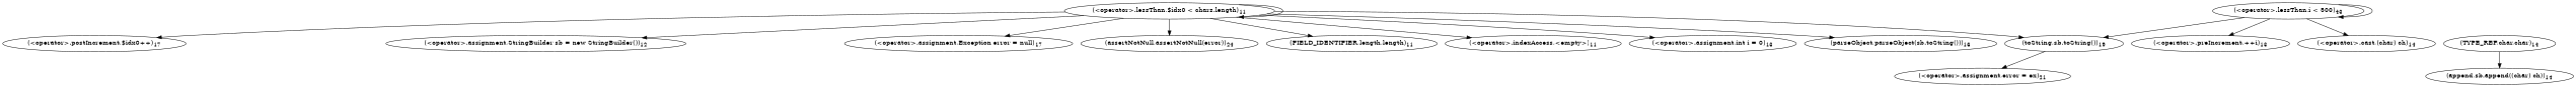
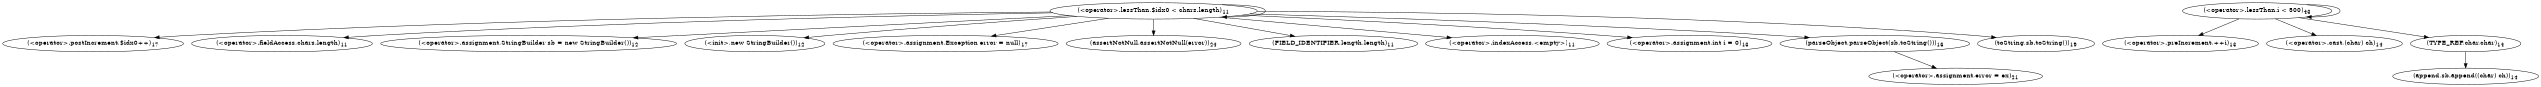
  digraph {
    n1 [label=<(&lt;operator&gt;.lessThan,$idx0 &lt; chars.length)<SUB>11</SUB>>]
    n2 [label=<(&lt;operator&gt;.postIncrement,$idx0++)<SUB>17</SUB>>]
+   n3 [label=<(&lt;operator&gt;.fieldAccess,chars.length)<SUB>11</SUB>>]
    n4 [label=<(&lt;operator&gt;.assignment,StringBuilder sb = new StringBuilder())<SUB>12</SUB>>]
+   n5 [label=<(&lt;init&gt;,new StringBuilder())<SUB>12</SUB>>]
    n6 [label=<(&lt;operator&gt;.assignment,Exception error = null)<SUB>17</SUB>>]
    n7 [label=<(assertNotNull,assertNotNull(error))<SUB>24</SUB>>]
    n8 [label=<(FIELD_IDENTIFIER,length,length)<SUB>11</SUB>>]
    n9 [label=<(&lt;operator&gt;.indexAccess,&lt;empty&gt;)<SUB>11</SUB>>]
    n10 [label=<(&lt;operator&gt;.assignment,int i = 0)<SUB>13</SUB>>]
    n11 [label=<(parseObject,parseObject(sb.toString()))<SUB>16</SUB>>]
    n12 [label=<(toString,sb.toString())<SUB>19</SUB>>]
    n13 [label=<(&lt;operator&gt;.lessThan,i &lt; 500)<SUB>43</SUB>>]
    n14 [label=<(&lt;operator&gt;.preIncrement,++i)<SUB>13</SUB>>]
    n15 [label=<(&lt;operator&gt;.cast,(char) ch)<SUB>14</SUB>>]
    n16 [label=<(TYPE_REF,char,char)<SUB>14</SUB>>]
    n17 [label=<(&lt;operator&gt;.assignment,error = ex)<SUB>21</SUB>>]
    n18 [label=<(append,sb.append((char) ch))<SUB>14</SUB>>]
    n1 -> n1
    n1 -> n2
+   n1 -> n3
    n1 -> n4
+   n1 -> n5
    n1 -> n6
    n1 -> n7
    n1 -> n8
    n1 -> n9
    n1 -> n10
    n1 -> n11
    n1 -> n12
-   n12 -> n17
+   n11 -> n17
    n13 -> n13
    n13 -> n14
    n13 -> n15
-   n13 -> n12
+   n13 -> n16
    n16 -> n18
  }
